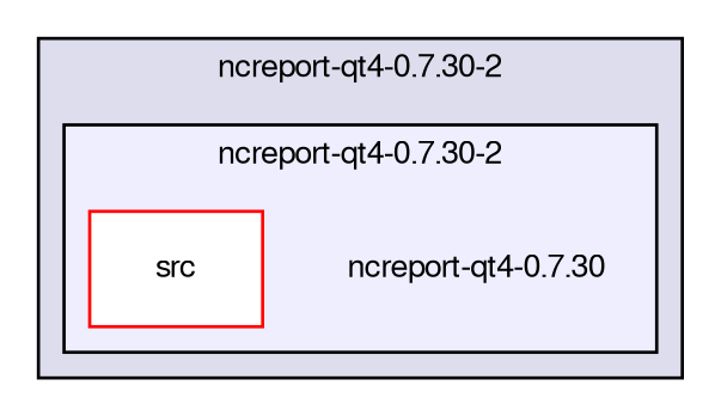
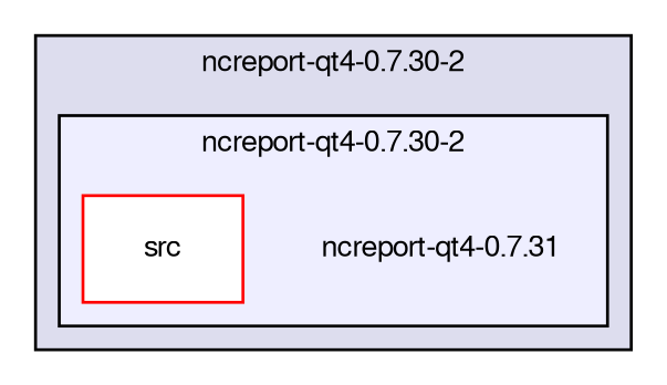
  digraph {
    compound=true
    node [fontname=FreeSans fontsize=10]
-   n1 [label="ncreport-qt4-0.7.30" shape=plaintext]
+   n1 [label="ncreport-qt4-0.7.31" shape=plaintext]
    n2 [color=red fillcolor=white label=src shape=box style=filled]
    subgraph cluster_1 {
      bgcolor="#ddddee"
      fontname=FreeSans
      fontsize=10
      label="ncreport-qt4-0.7.30-2"
      pencolor=black
      subgraph cluster_2 {
        bgcolor="#eeeeff"
        fontname=FreeSans
        fontsize=10
        pencolor=black
        n1
        n2
      }
    }
  }
